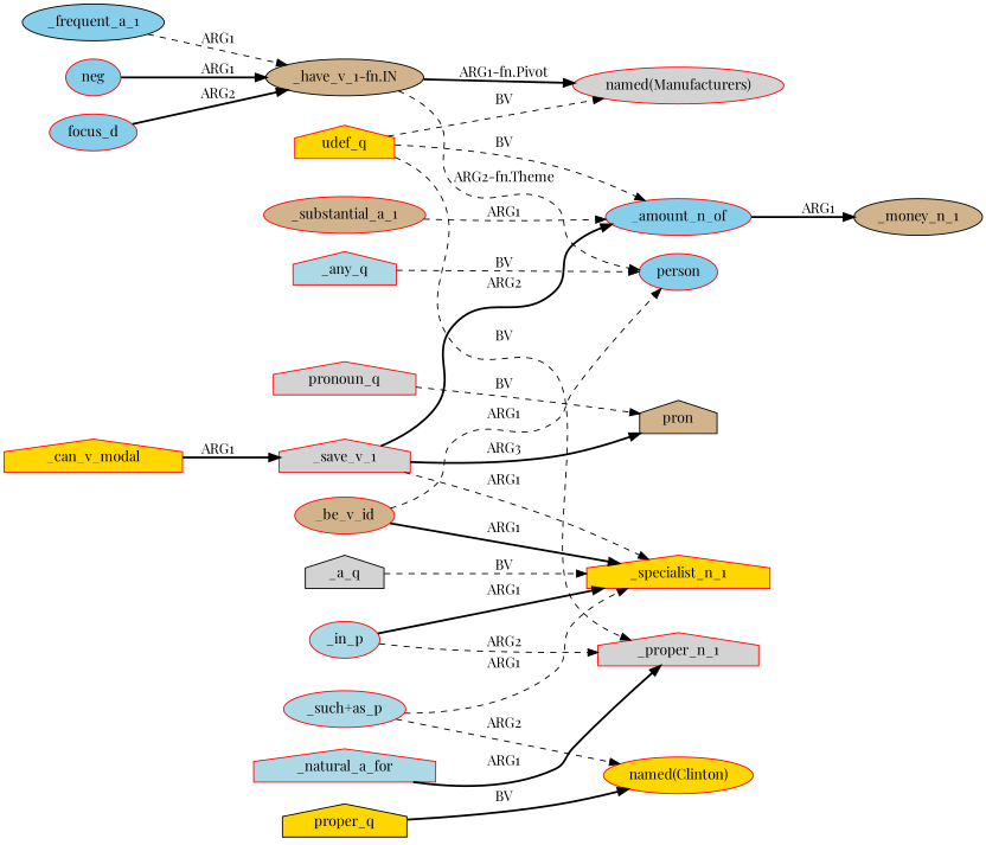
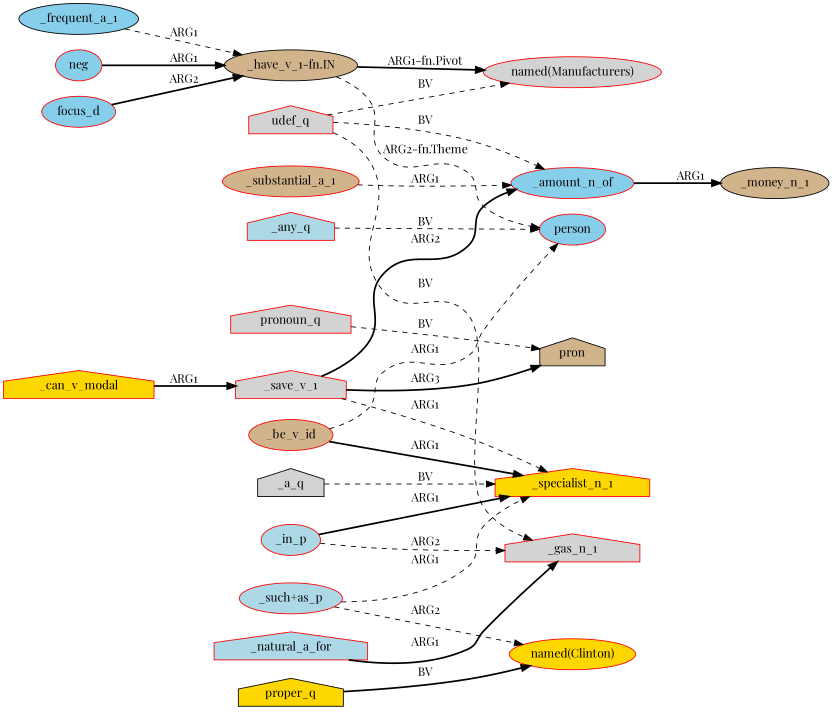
  digraph {
    fontname="Playfair Display"
    rankdir=LR
    node [color=red fillcolor=lightgrey fontname="Playfair Display" shape=ellipse style=filled]
    edge [fontname="Playfair Display" style=dashed]
    _substantial_a_1 [fillcolor=tan]
    _amount_n_of [fillcolor=skyblue]
    _money_n_1 [color=black fillcolor=tan]
-   udef_q [fillcolor=gold shape=house]
+   udef_q [shape=house]
    "named(Manufacturers)"
-   _gas_n_1 [shape=house label=_proper_n_1]
+   _gas_n_1 [shape=house]
    "_have_v_1-fn.IN" [color=black fillcolor=tan]
    person [fillcolor=skyblue]
    _be_v_id [fillcolor=tan]
    _specialist_n_1 [fillcolor=gold shape=house]
    _in_p [fillcolor=lightblue]
    _frequent_a_1 [color=black fillcolor=skyblue]
    neg [fillcolor=skyblue]
    focus_d [fillcolor=skyblue]
    proper_q [color=black fillcolor=gold shape=house]
    "named(Clinton)" [fillcolor=gold]
    "_such+as_p" [fillcolor=lightblue]
    _can_v_modal [fillcolor=gold shape=house]
    _save_v_1 [shape=house]
    pron [color=black fillcolor=tan shape=house]
    pronoun_q [shape=house]
    _natural_a_for [fillcolor=lightblue shape=house]
    _any_q [fillcolor=lightblue shape=house]
    _a_q [color=black shape=house]
    _substantial_a_1 -> _amount_n_of [label=ARG1]
    _amount_n_of -> _money_n_1 [label=ARG1 style=bold]
    udef_q -> _amount_n_of [label=BV]
    udef_q -> "named(Manufacturers)" [label=BV]
    udef_q -> _gas_n_1 [label=BV]
    "_have_v_1-fn.IN" -> "named(Manufacturers)" [label="ARG1-fn.Pivot" style=bold]
    "_have_v_1-fn.IN" -> person [label="ARG2-fn.Theme"]
    _be_v_id -> person [label=ARG1]
    _be_v_id -> _specialist_n_1 [label=ARG1 style=bold]
    _in_p -> _gas_n_1 [label=ARG2]
    _in_p -> _specialist_n_1 [label=ARG1 style=bold]
    _frequent_a_1 -> "_have_v_1-fn.IN" [label=ARG1]
    neg -> "_have_v_1-fn.IN" [label=ARG1 style=bold]
    focus_d -> "_have_v_1-fn.IN" [label=ARG2 style=bold]
    proper_q -> "named(Clinton)" [label=BV style=bold]
    "_such+as_p" -> _specialist_n_1 [label=ARG1]
    "_such+as_p" -> "named(Clinton)" [label=ARG2]
    _can_v_modal -> _save_v_1 [label=ARG1 style=bold]
    _save_v_1 -> _amount_n_of [label=ARG2 style=bold]
    _save_v_1 -> _specialist_n_1 [label=ARG1]
    _save_v_1 -> pron [label=ARG3 style=bold]
    pronoun_q -> pron [label=BV]
    _natural_a_for -> _gas_n_1 [label=ARG1 style=bold]
    _any_q -> person [label=BV]
    _a_q -> _specialist_n_1 [label=BV]
  }
